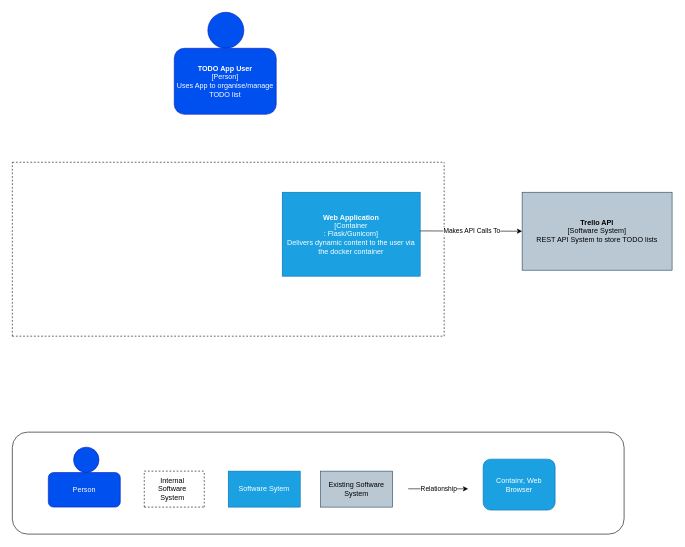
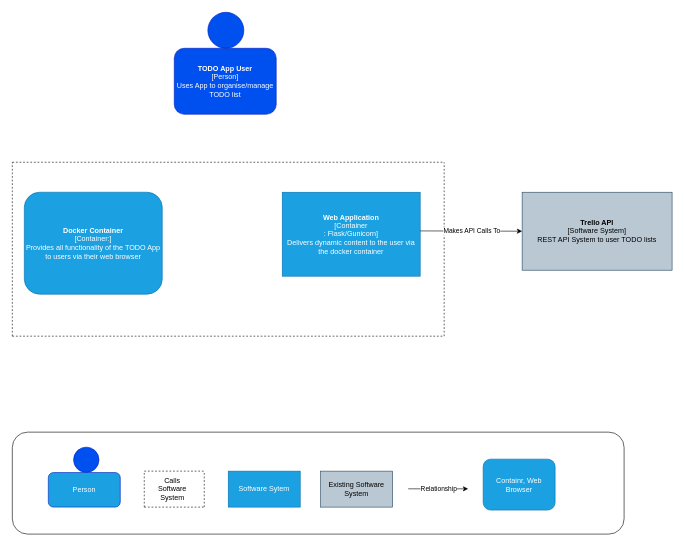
  <mxCell id="0" />
  <mxCell id="1" parent="0" />
  <mxCell id="2" value="" style="group" parent="1" vertex="1" connectable="0"><mxGeometry x="290" y="20" width="170" height="170" as="geometry" /></mxCell>
  <mxCell id="3" value="" style="ellipse;whiteSpace=wrap;html=1;aspect=fixed;fillColor=#0050ef;strokeColor=#001DBC;fontColor=#ffffff;" parent="2" vertex="1"><mxGeometry x="56" width="60" height="60" as="geometry" /></mxCell>
  <mxCell id="4" value="&lt;div&gt;&lt;b&gt;TODO App User&lt;/b&gt;&lt;br&gt;&lt;/div&gt;&lt;div&gt;[Person]&lt;/div&gt;&lt;div&gt;Uses App to organise/manage TODO list&lt;br&gt;&lt;/div&gt;" style="rounded=1;whiteSpace=wrap;html=1;fillColor=#0050ef;strokeColor=#001DBC;fontColor=#ffffff;" parent="2" vertex="1"><mxGeometry y="60" width="170" height="110" as="geometry" /></mxCell>
  <mxCell id="5" value="&lt;div&gt;&lt;b&gt;Web Application&lt;/b&gt;&lt;/div&gt;&lt;div&gt;[Container&lt;br&gt;&lt;/div&gt;&lt;div&gt;: Flask/Gunicorn]&lt;/div&gt;&lt;div&gt;Delivers dynamic content to the user via the docker container&lt;br&gt;&lt;/div&gt;" style="rounded=0;whiteSpace=wrap;html=1;fillColor=#1ba1e2;strokeColor=#006EAF;fontColor=#ffffff;" parent="1" vertex="1"><mxGeometry x="470" y="320" width="230" height="140" as="geometry" /></mxCell>
- <mxCell id="6" value="&lt;div&gt;&lt;b&gt;Trello API&lt;/b&gt;&lt;/div&gt;&lt;div&gt;[Software System]&lt;/div&gt;&lt;div&gt;REST API System to store TODO lists&lt;br&gt;&lt;/div&gt;" style="rounded=0;whiteSpace=wrap;html=1;fillColor=#bac8d3;strokeColor=#23445d;" parent="1" vertex="1"><mxGeometry x="870" y="320" width="250" height="130" as="geometry" /></mxCell>
+ <mxCell id="6" value="&lt;div&gt;&lt;b&gt;Trello API&lt;/b&gt;&lt;/div&gt;&lt;div&gt;[Software System]&lt;/div&gt;&lt;div&gt;REST API System to user TODO lists&lt;br&gt;&lt;/div&gt;" style="rounded=0;whiteSpace=wrap;html=1;fillColor=#bac8d3;strokeColor=#23445d;" parent="1" vertex="1"><mxGeometry x="870" y="320" width="250" height="130" as="geometry" /></mxCell>
+ <mxCell id="7" value="&lt;div&gt;&lt;b&gt;Docker Container&lt;/b&gt;&lt;/div&gt;&lt;div&gt;[Container:]&lt;/div&gt;&lt;div&gt;Provides all functionality of the TODO App to users via their web browser&lt;br&gt;&lt;/div&gt;" style="rounded=1;whiteSpace=wrap;html=1;fillColor=#1ba1e2;strokeColor=#006EAF;fontColor=#ffffff;" parent="1" vertex="1"><mxGeometry x="40" y="320" width="230" height="170" as="geometry" /></mxCell>
  <mxCell id="8" value="" style="endArrow=none;dashed=1;html=1;" parent="1" edge="1"><mxGeometry width="50" height="50" relative="1" as="geometry"><mxPoint x="20" y="270" as="sourcePoint" /><mxPoint x="740" y="270" as="targetPoint" /></mxGeometry></mxCell>
  <mxCell id="9" value="" style="endArrow=none;dashed=1;html=1;" parent="1" edge="1"><mxGeometry width="50" height="50" relative="1" as="geometry"><mxPoint x="20" y="560" as="sourcePoint" /><mxPoint x="740" y="560" as="targetPoint" /></mxGeometry></mxCell>
  <mxCell id="10" value="" style="endArrow=none;dashed=1;html=1;" parent="1" edge="1"><mxGeometry width="50" height="50" relative="1" as="geometry"><mxPoint x="20" y="560" as="sourcePoint" /><mxPoint x="20" y="270" as="targetPoint" /></mxGeometry></mxCell>
  <mxCell id="11" value="" style="endArrow=none;dashed=1;html=1;" parent="1" edge="1"><mxGeometry width="50" height="50" relative="1" as="geometry"><mxPoint x="740" y="560" as="sourcePoint" /><mxPoint x="740" y="270" as="targetPoint" /></mxGeometry></mxCell>
  <mxCell id="12" value="" style="endArrow=classic;html=1;entryX=0;entryY=0.5;entryDx=0;entryDy=0;" parent="1" target="6" edge="1"><mxGeometry relative="1" as="geometry"><mxPoint x="700" y="384.5" as="sourcePoint" /><mxPoint x="800" y="384.5" as="targetPoint" /></mxGeometry></mxCell>
  <mxCell id="13" value="Makes API Calls To" style="edgeLabel;resizable=0;html=1;align=center;verticalAlign=middle;" parent="12" connectable="0" vertex="1"><mxGeometry relative="1" as="geometry"><mxPoint x="1" as="offset" /></mxGeometry></mxCell>
  <mxCell id="14" value="" style="rounded=1;whiteSpace=wrap;html=1;" parent="1" vertex="1"><mxGeometry x="20" y="720" width="1020" height="170" as="geometry" /></mxCell>
  <mxCell id="15" value="" style="group" parent="1" vertex="1" connectable="0"><mxGeometry x="80" y="745" width="140" height="120" as="geometry" /></mxCell>
  <mxCell id="16" value="" style="ellipse;whiteSpace=wrap;html=1;aspect=fixed;fillColor=#0050ef;strokeColor=#001DBC;fontColor=#ffffff;" parent="15" vertex="1"><mxGeometry x="42.118" width="42.353" height="42.353" as="geometry" /></mxCell>
- <mxCell id="17" value="Person" style="rounded=1;whiteSpace=wrap;html=1;fillColor=#0050ef;strokeColor=#001DBC;fontColor=#ffffff;" parent="15" vertex="1"><mxGeometry y="42.35" width="120" height="57.65" as="geometry" /></mxCell>
+ <mxCell id="17" value="Person" style="rounded=1;whiteSpace=wrap;html=1;fillColor=#1ba1e2;strokeColor=#001DBC;fontColor=#ffffff;" parent="15" vertex="1"><mxGeometry y="42.35" width="120" height="57.65" as="geometry" /></mxCell>
  <mxCell id="18" value="" style="group" parent="1" vertex="1" connectable="0"><mxGeometry x="240" y="785" width="100" height="60" as="geometry" /></mxCell>
  <mxCell id="19" value="" style="endArrow=none;dashed=1;html=1;" parent="18" edge="1"><mxGeometry width="50" height="50" relative="1" as="geometry"><mxPoint as="sourcePoint" /><mxPoint x="100" as="targetPoint" /><Array as="points"><mxPoint /></Array></mxGeometry></mxCell>
  <mxCell id="20" value="" style="endArrow=none;dashed=1;html=1;" parent="18" edge="1"><mxGeometry width="50" height="50" relative="1" as="geometry"><mxPoint x="100" y="60" as="sourcePoint" /><mxPoint x="100" as="targetPoint" /><Array as="points" /></mxGeometry></mxCell>
  <mxCell id="21" value="" style="endArrow=none;dashed=1;html=1;" parent="18" edge="1"><mxGeometry width="50" height="50" relative="1" as="geometry"><mxPoint y="60" as="sourcePoint" /><mxPoint x="100" y="60" as="targetPoint" /><Array as="points"><mxPoint y="60" /></Array></mxGeometry></mxCell>
  <mxCell id="22" value="" style="endArrow=none;dashed=1;html=1;" parent="18" edge="1"><mxGeometry width="50" height="50" relative="1" as="geometry"><mxPoint y="60" as="sourcePoint" /><mxPoint as="targetPoint" /><Array as="points" /></mxGeometry></mxCell>
  <mxCell id="23" value="Software Sytem" style="rounded=0;whiteSpace=wrap;html=1;fillColor=#1ba1e2;strokeColor=#006EAF;fontColor=#ffffff;" parent="1" vertex="1"><mxGeometry x="380" y="785" width="120" height="60" as="geometry" /></mxCell>
  <mxCell id="24" value="Existing Software System" style="rounded=0;whiteSpace=wrap;html=1;fillColor=#bac8d3;strokeColor=#23445d;" parent="1" vertex="1"><mxGeometry x="534" y="785" width="120" height="60" as="geometry" /></mxCell>
  <mxCell id="25" value="" style="endArrow=classic;html=1;" parent="1" edge="1"><mxGeometry x="-516" y="720" as="geometry"><mxPoint x="680" y="814.5" as="sourcePoint" /><mxPoint x="780" y="814.5" as="targetPoint" /></mxGeometry></mxCell>
  <mxCell id="26" value="Relationship" style="edgeLabel;resizable=0;html=1;align=center;verticalAlign=middle;" parent="25" connectable="0" vertex="1"><mxGeometry relative="1" as="geometry" /></mxCell>
- <mxCell id="27" value="Internal Software System" style="text;html=1;strokeColor=none;fillColor=none;align=center;verticalAlign=middle;whiteSpace=wrap;rounded=0;" parent="1" vertex="1"><mxGeometry x="267" y="805" width="40" height="20" as="geometry" /></mxCell>
+ <mxCell id="27" value="Calls Software System" style="text;html=1;strokeColor=none;fillColor=none;align=center;verticalAlign=middle;whiteSpace=wrap;rounded=0;" parent="1" vertex="1"><mxGeometry x="267" y="805" width="40" height="20" as="geometry" /></mxCell>
  <mxCell id="28" value="Containr, Web Browser" style="rounded=1;whiteSpace=wrap;html=1;fillColor=#1ba1e2;strokeColor=#006EAF;fontColor=#ffffff;" parent="1" vertex="1"><mxGeometry x="805" y="765" width="120" height="85" as="geometry" /></mxCell>
